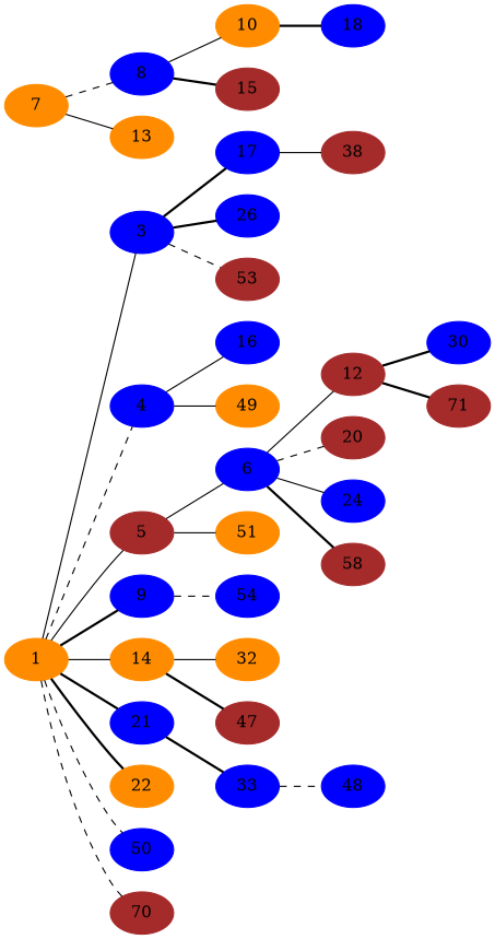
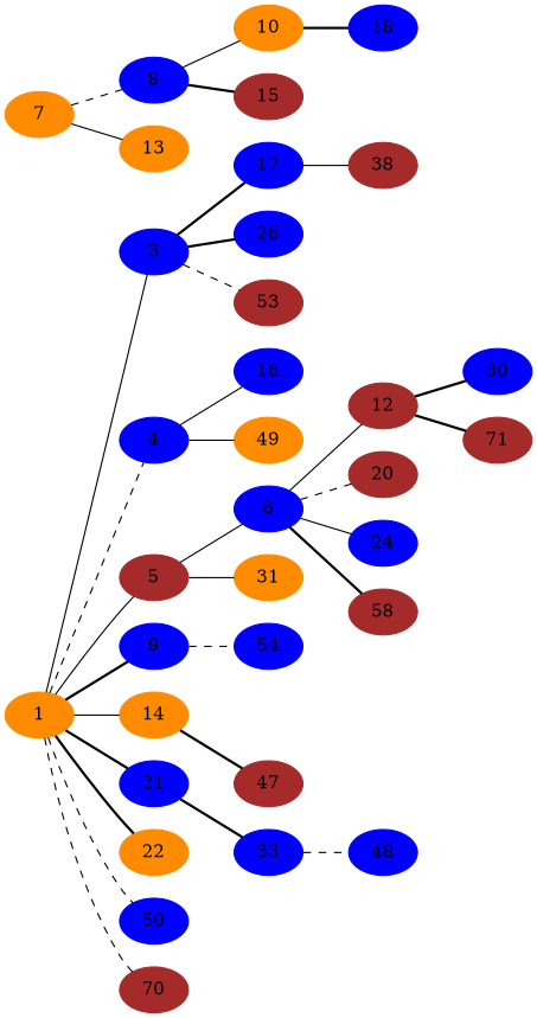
  graph {
    rankdir=LR
    node [color=blue style=filled]
    edge [style=solid]
    1 [color=darkorange super="+2"]
    3
    4 [super="+11+44+31"]
    5 [color=brown super="+43+69"]
    9
    14 [color=darkorange super="+28+46"]
    21
    22 [color=darkorange super="+34+72+37"]
    50
    70 [color=brown]
    17
    26
    53 [color=brown]
    16 [super="+60"]
    49 [color=darkorange]
    6
-   51 [color=darkorange]
+   51 [color=darkorange label=31]
    7 [color=darkorange]
    8 [super="+55+59"]
    13 [color=darkorange]
    54
-   32 [color=darkorange]
    47 [color=brown]
    33 [super="+35+66"]
    38 [color=brown]
    12 [color=brown super="+27"]
    20 [color=brown super="+25"]
    24 [super="+36"]
    58 [color=brown]
    30 [super="+39+56"]
    71 [color=brown]
    10 [color=darkorange]
    15 [color=brown super="+19+29"]
    18
    48
    1 -- 3
    1 -- 4 [style=dashed]
    1 -- 5
    1 -- 9 [style=bold]
    1 -- 14
    1 -- 21 [style=bold]
    1 -- 22 [style=bold]
    1 -- 50 [style=dashed]
    1 -- 70 [style=dashed]
    3 -- 17 [style=bold]
    3 -- 26 [style=bold]
    3 -- 53 [style=dashed]
    4 -- 16
    4 -- 49
    5 -- 6
    5 -- 51
    9 -- 54 [style=dashed]
-   14 -- 32
    14 -- 47 [style=bold]
    21 -- 33 [style=bold]
    17 -- 38
    6 -- 12
    6 -- 20 [style=dashed]
    6 -- 24
    6 -- 58 [style=bold]
    7 -- 8 [style=dashed]
    7 -- 13
    8 -- 10
    8 -- 15 [style=bold]
    33 -- 48 [style=dashed]
    12 -- 30 [style=bold]
    12 -- 71 [style=bold]
    10 -- 18 [style=bold]
  }
